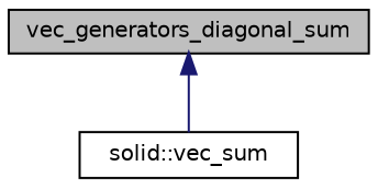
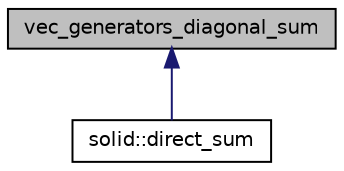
  digraph {
    rankdir=TB
    node [color=black fontname=Helvetica fontsize=10 shape=record style=filled]
    n1 [fillcolor=grey75 fontcolor=black height=0.2 label=vec_generators_diagonal_sum width=0.4]
-   n2 [fillcolor=white height=0.2 label="solid::vec_sum" width=0.4]
+   n2 [fillcolor=white height=0.2 label="solid::direct_sum" width=0.4]
    n1 -> n2 [color=midnightblue dir=back fontname=Helvetica fontsize=10 labelfontname=Helvetica labelfontsize=10 style=solid]
  }
